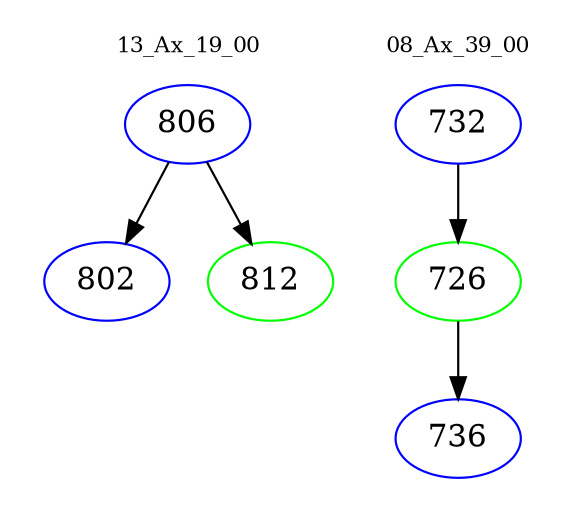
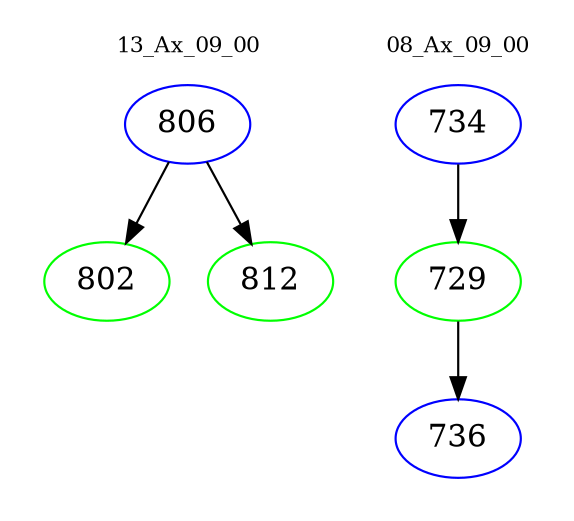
  digraph {
    node [color=blue]
    edge [color=black]
    n1 [label=806]
-   n2 [label=802]
+   n2 [color=green label=802]
    n3 [color=green label=812]
-   n4 [label=732]
-   n5 [color=green label=726]
+   n4 [label=734]
+   n5 [color=green label=729]
    n6 [label=736]
    subgraph cluster_1 {
      color=white
      fontsize=10
-     label="13_Ax_19_00"
+     label="13_Ax_09_00"
      n1
      n2
      n3
    }
    subgraph cluster_2 {
      color=white
      fontsize=10
-     label="08_Ax_39_00"
+     label="08_Ax_09_00"
      n4
      n5
      n6
    }
    n1 -> n2
    n1 -> n3
    n4 -> n5
    n5 -> n6
  }
